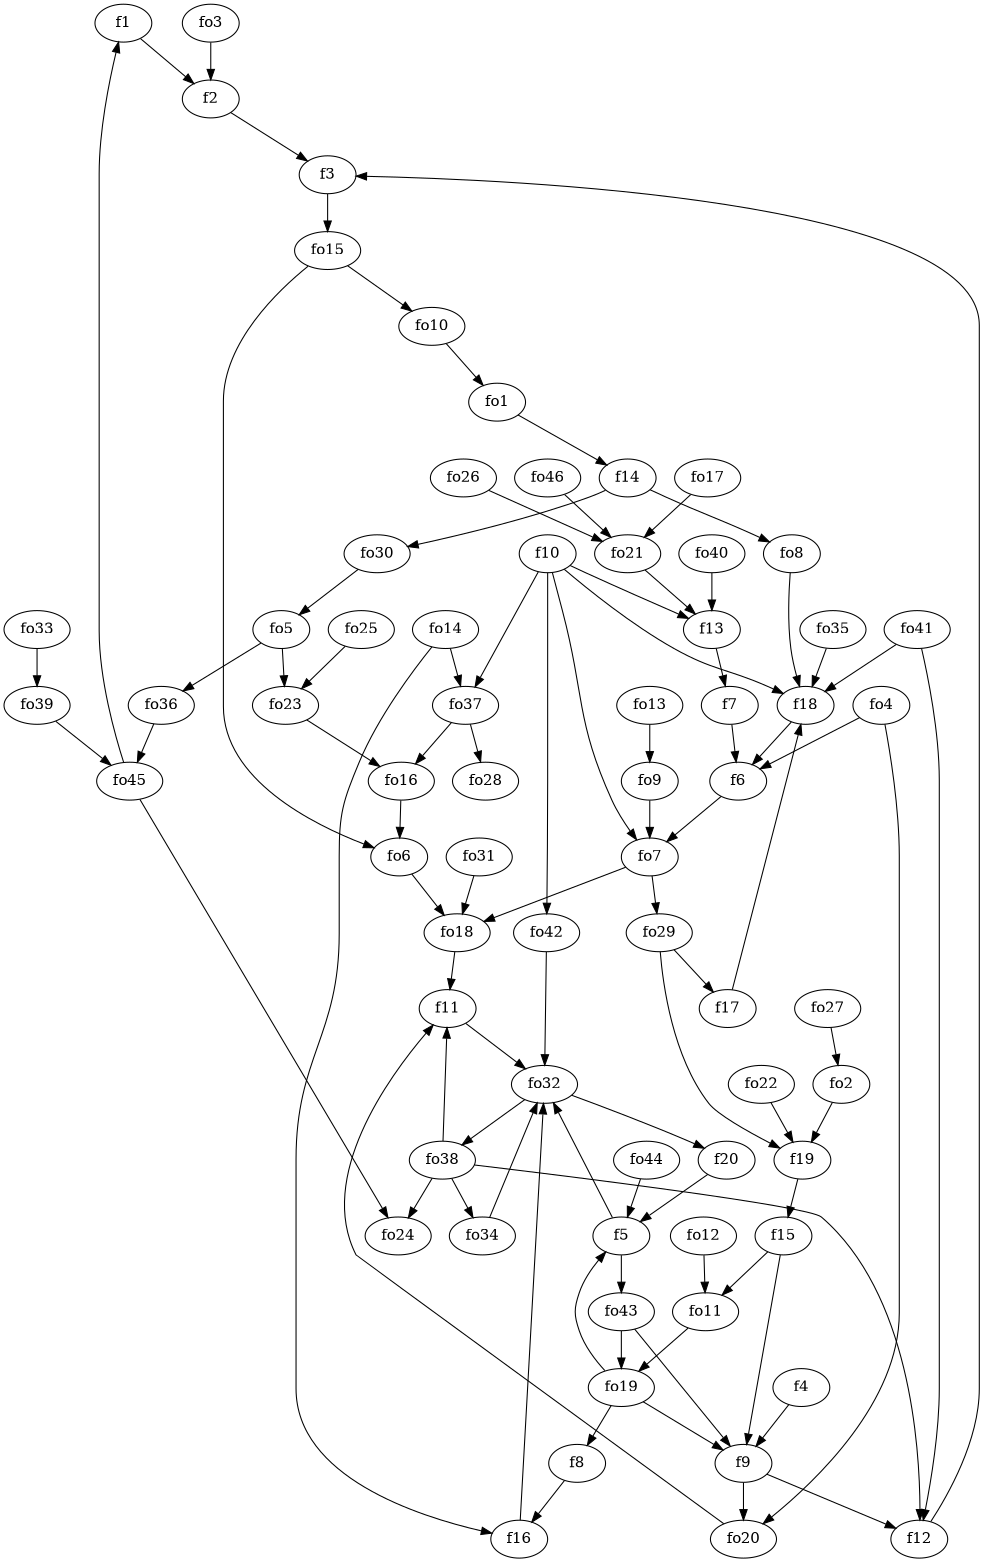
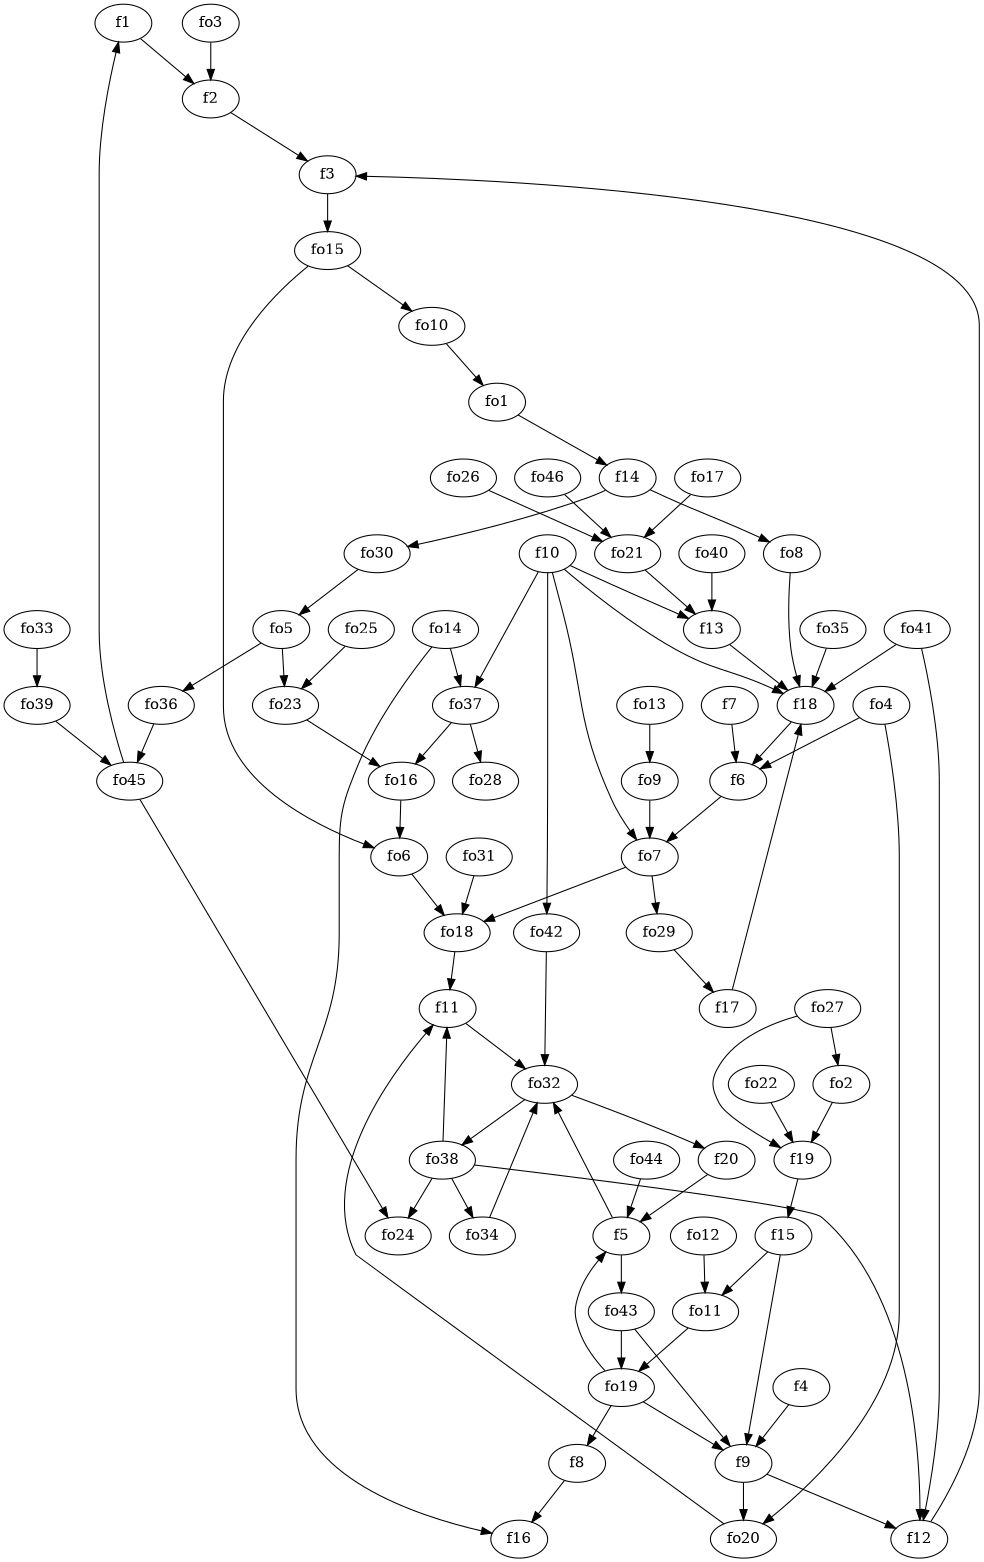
  strict digraph {
    edge [weight=2]
    f1
    f2
    f3
    fo15
    fo6
    fo10
    f4
    f9
    f12
    fo20
    f5
    fo32
    fo43
    f20
    fo38
    fo19
    f6
    fo7
    fo18
    fo29
    f7
    f8
    f16
    f11
    f10
    f13
    f18
    fo37
    fo42
    fo16
    fo28
    f14
    fo8
    fo30
    fo5
    f15
    fo11
    f17
    f19
    fo1
    fo2
    fo3
    fo4
    fo23
    fo36
    fo45
    fo9
    fo12
    fo13
    fo14
    fo17
    fo21
    fo22
    fo25
    fo26
    fo27
    fo31
    fo24
    fo34
    fo33
    fo39
    fo35
    fo40
    fo41
    fo44
    fo46
    f1 -> f2
    f2 -> f3
    f3 -> fo15
    fo15 -> fo6
    fo15 -> fo10
    fo6 -> fo18
    fo10 -> fo1
    f4 -> f9
    f9 -> f12
    f9 -> fo20
    f12 -> f3
    fo20 -> f11
    f5 -> fo32
    f5 -> fo43
    fo32 -> f20
    fo32 -> fo38
    fo43 -> f9
    fo43 -> fo19
    f20 -> f5
    fo38 -> f12
    fo38 -> f11
    fo38 -> fo24
    fo38 -> fo34
    fo19 -> f9
    fo19 -> f5
    fo19 -> f8
    f6 -> fo7
    fo7 -> fo18
    fo7 -> fo29
    fo18 -> f11
    fo29 -> f17
-   fo29 -> f19
+   fo27 -> f19
    f7 -> f6
    f8 -> f16
-   f16 -> fo32
    f11 -> fo32
    f10 -> fo7
    f10 -> f13
    f10 -> f18
    f10 -> fo37
    f10 -> fo42
-   f13 -> f7
+   f13 -> f18
    f18 -> f6
    fo37 -> fo16
    fo37 -> fo28
    fo42 -> fo32
    fo16 -> fo6
    f14 -> fo8
    f14 -> fo30
    fo8 -> f18
    fo30 -> fo5
    fo5 -> fo23
    fo5 -> fo36
    f15 -> f9
    f15 -> fo11
    fo11 -> fo19
    f17 -> f18
    f19 -> f15
    fo1 -> f14
    fo2 -> f19
    fo3 -> f2
    fo4 -> fo20
    fo4 -> f6
    fo23 -> fo16
    fo36 -> fo45
    fo45 -> f1
    fo45 -> fo24
    fo9 -> fo7
    fo12 -> fo11
    fo13 -> fo9
    fo14 -> f16
    fo14 -> fo37
    fo17 -> fo21
    fo21 -> f13
    fo22 -> f19
    fo25 -> fo23
    fo26 -> fo21
    fo27 -> fo2
    fo31 -> fo18
    fo34 -> fo32
    fo33 -> fo39
    fo39 -> fo45
    fo35 -> f18
    fo40 -> f13
    fo41 -> f12
    fo41 -> f18
    fo44 -> f5
    fo46 -> fo21
  }
